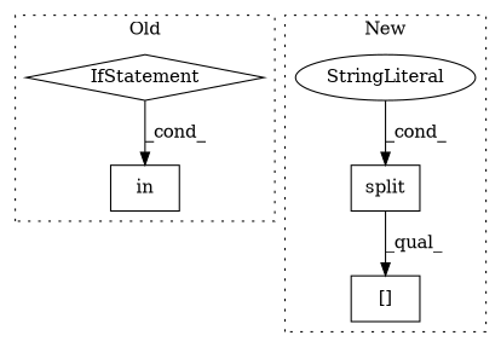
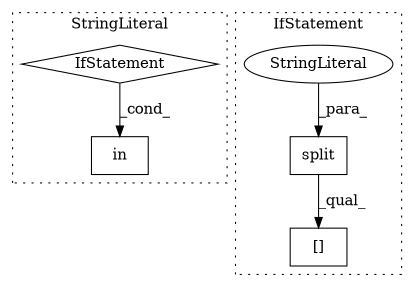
  digraph {
    node [shape=box]
    n1 [a=105 l=21 label=in s=772]
    n2 [a=25 l="10,2" label=IfStatement s="762,793" shape=diamond]
    n3 [a=32 l="6,1" label=split s="581,590"]
    n4 [a=2 l="140,1" label="[]" s="452,594"]
    n5 [a=45 l=3 label=StringLiteral s=587 shape=ellipse]
    subgraph cluster_1 {
-     label=Old
+     label=StringLiteral
      style=dotted
      n1
      n2
    }
    subgraph cluster_2 {
-     label=New
+     label=IfStatement
      style=dotted
      n3
      n4
      n5
    }
    n2 -> n1 [label=_cond_]
    n3 -> n4 [label=_qual_]
-   n5 -> n3 [label=_cond_]
+   n5 -> n3 [label=_para_]
  }
